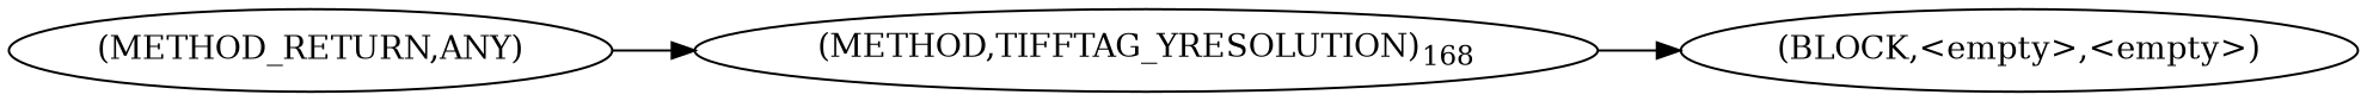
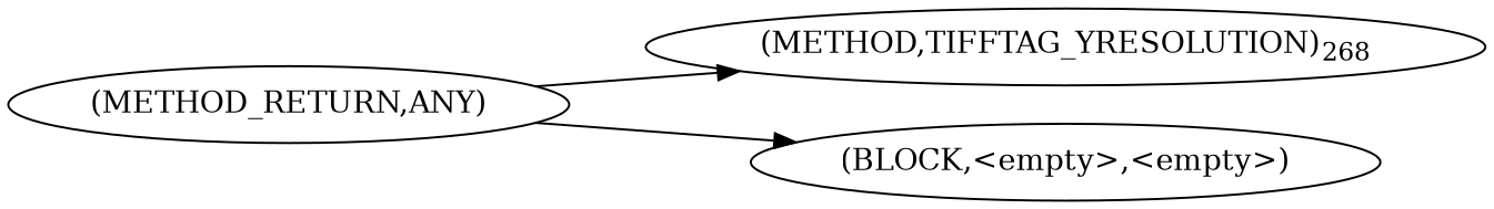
  digraph {
    rankdir=LR
-   n1 [label=<(METHOD,TIFFTAG_YRESOLUTION)<SUB>168</SUB>>]
+   n1 [label=<(METHOD,TIFFTAG_YRESOLUTION)<SUB>268</SUB>>]
    n2 [label=<(BLOCK,&lt;empty&gt;,&lt;empty&gt;)>]
    n3 [label=<(METHOD_RETURN,ANY)>]
-   n1 -> n2
+   n3 -> n2
    n3 -> n1
  }
